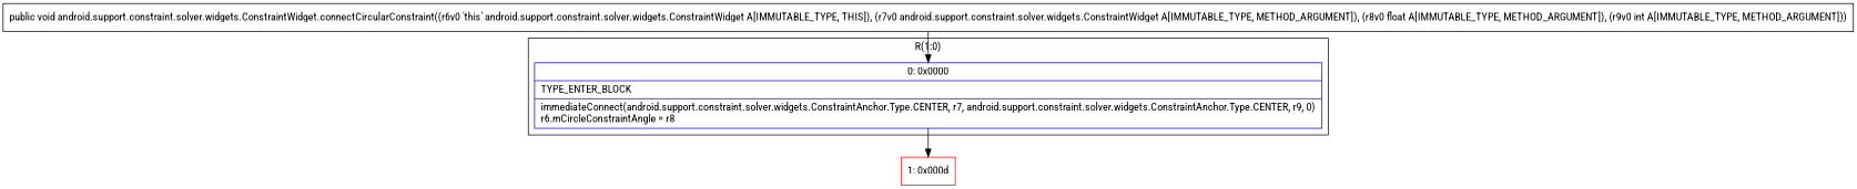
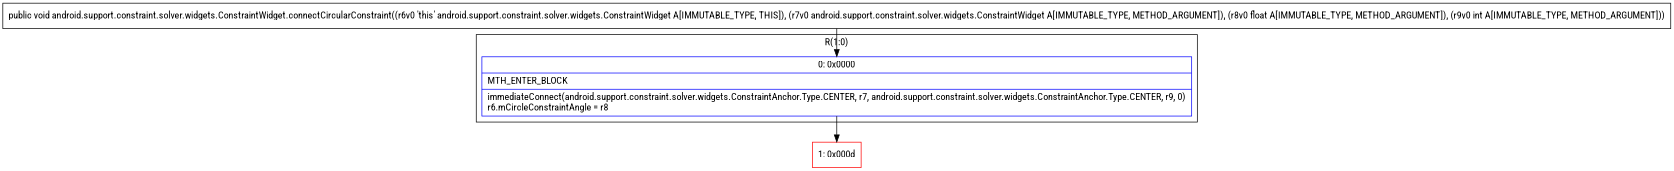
  digraph {
    fontname="Roboto Condensed"
    node [shape=record fontname="Roboto Condensed"]
    edge [fontname="Roboto Condensed"]
-   n1 [color=blue label="{0\:\ 0x0000|TYPE_ENTER_BLOCK\l|immediateConnect(android.support.constraint.solver.widgets.ConstraintAnchor.Type.CENTER, r7, android.support.constraint.solver.widgets.ConstraintAnchor.Type.CENTER, r9, 0)\lr6.mCircleConstraintAngle = r8\l}"]
+   n1 [color=blue label="{0\:\ 0x0000|MTH_ENTER_BLOCK\l|immediateConnect(android.support.constraint.solver.widgets.ConstraintAnchor.Type.CENTER, r7, android.support.constraint.solver.widgets.ConstraintAnchor.Type.CENTER, r9, 0)\lr6.mCircleConstraintAngle = r8\l}"]
    n2 [color=red label="{1\:\ 0x000d}"]
    n3 [label="{public void android.support.constraint.solver.widgets.ConstraintWidget.connectCircularConstraint((r6v0 'this' android.support.constraint.solver.widgets.ConstraintWidget A[IMMUTABLE_TYPE, THIS]), (r7v0 android.support.constraint.solver.widgets.ConstraintWidget A[IMMUTABLE_TYPE, METHOD_ARGUMENT]), (r8v0 float A[IMMUTABLE_TYPE, METHOD_ARGUMENT]), (r9v0 int A[IMMUTABLE_TYPE, METHOD_ARGUMENT])) }"]
    subgraph cluster_1 {
      label="R(1:0)"
      n1
    }
    n1 -> n2
    n3 -> n1
  }
